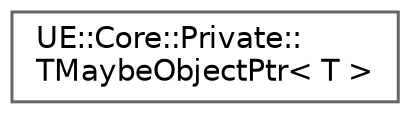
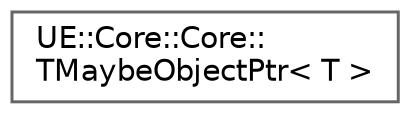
  digraph {
    rankdir=LR
-   n1 [color=grey40 fillcolor=white fontname=Helvetica fontsize=10 height=0.2 label="UE::Core::Private::\lTMaybeObjectPtr\< T \>" shape=box style=filled width=0.4]
+   n1 [color=grey40 fillcolor=white fontname=Helvetica fontsize=10 height=0.2 label="UE::Core::Core::\lTMaybeObjectPtr\< T \>" shape=box style=filled width=0.4]
  }
